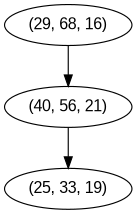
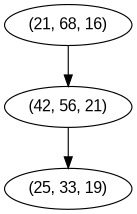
  digraph {
    fontname="Liberation Sans"
    node [fontname="Liberation Sans"]
    edge [fontname="Liberation Sans"]
-   "(21, 68, 16)" [label="(29, 68, 16)"]
-   "(40, 56, 21)"
+   "(21, 68, 16)"
+   "(40, 56, 21)" [label="(42, 56, 21)"]
    "(25, 33, 19)"
    "(21, 68, 16)" -> "(40, 56, 21)"
    "(40, 56, 21)" -> "(25, 33, 19)"
  }
